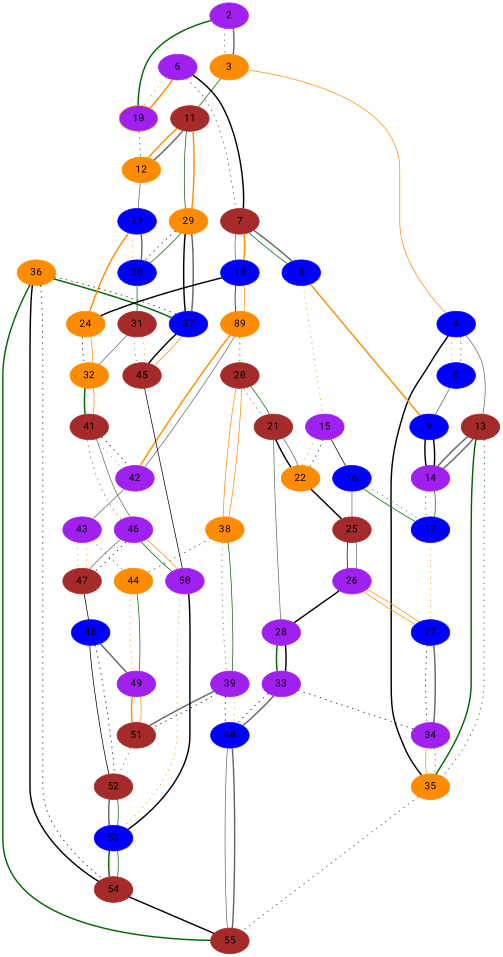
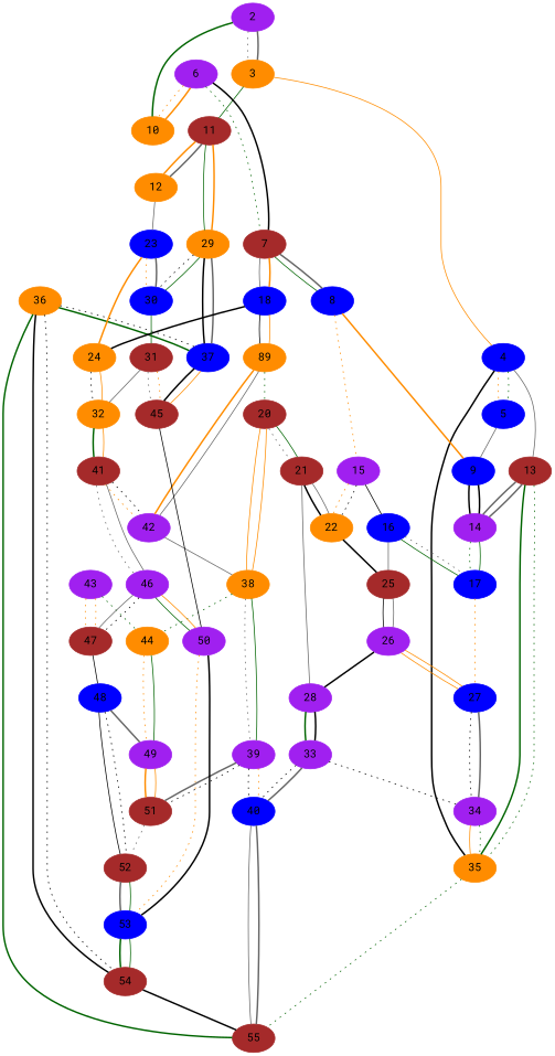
  graph {
    fontname="Roboto Mono"
    node [color=purple fontname="Roboto Mono" style=filled]
    edge [color=gray40 fontname="Roboto Mono" style=solid]
    3 [color=darkorange]
    2
-   10 [color=darkorange fillcolor=purple]
+   10 [color=darkorange]
    6
    7 [color=brown]
    4 [color=blue]
    11 [color=brown]
    12 [color=darkorange]
    5 [color=blue]
    13 [color=brown]
    35 [color=darkorange]
    29 [color=darkorange]
    36 [color=darkorange]
    37 [color=blue]
    55 [color=brown]
    54 [color=brown]
    9 [color=blue]
    14
    8 [color=blue]
    18 [color=blue]
    15
    n22 [color=darkorange label=89]
    24 [color=darkorange]
    16 [color=blue]
    22 [color=darkorange]
    17 [color=blue]
    23 [color=blue]
    30 [color=blue]
    27 [color=blue]
    25 [color=brown]
    26
    34
    20 [color=brown]
    42
    32 [color=darkorange]
    21 [color=brown]
    38 [color=darkorange]
    43
    28
    39
    44 [color=darkorange]
    33
    31 [color=brown]
    41 [color=brown]
    40 [color=blue]
    45 [color=brown]
    50
    46
    51 [color=brown]
    49
    52 [color=brown]
    47 [color=brown]
    48 [color=blue]
    53 [color=blue]
    3 -- 4 [color=darkorange]
    3 -- 11 [color=darkgreen]
    2 -- 3 [style=dotted]
    2 -- 3 [style=bold]
    2 -- 10 [color=darkgreen style=bold]
-   10 -- 12 [color=darkgreen style=dotted]
    6 -- 10 [color=darkorange style=dotted]
    6 -- 10 [color=darkorange style=bold]
    6 -- 7 [color=darkgreen style=dotted]
    6 -- 7 [color=black style=bold]
    7 -- 8 [color=darkgreen]
    7 -- 8 [style=bold]
    7 -- 18
    7 -- 18 [color=darkorange style=bold]
    4 -- 5 [color=darkorange style=dotted]
    4 -- 5 [color=darkgreen style=dotted]
    4 -- 13
    4 -- 35 [color=black style=bold]
    11 -- 12 [color=darkorange style=bold]
    11 -- 12 [style=bold]
    11 -- 29 [color=darkgreen]
    11 -- 29 [color=darkorange style=bold]
    12 -- 23
    5 -- 9
    13 -- 35 [color=darkgreen style=bold]
    13 -- 35 [color=darkgreen style=dotted]
    13 -- 14 [style=bold]
    13 -- 14 [style=bold]
    35 -- 55 [color=darkgreen style=dotted]
    29 -- 37 [color=black style=bold]
    29 -- 37 [style=bold]
    29 -- 30 [color=black style=dotted]
    29 -- 30 [color=darkgreen]
    36 -- 37 [color=darkgreen style=bold]
    36 -- 37 [color=black style=dotted]
    36 -- 55 [color=darkgreen style=bold]
    36 -- 54 [color=black style=bold]
    36 -- 54 [color=black style=dotted]
    37 -- 45 [color=black style=bold]
    37 -- 45 [color=darkorange]
    54 -- 55 [color=black style=bold]
    9 -- 14 [color=black style=bold]
    9 -- 14 [color=black style=bold]
    14 -- 17 [color=darkgreen style=dotted]
    14 -- 17 [color=darkgreen]
    8 -- 9 [color=darkorange style=bold]
    8 -- 15 [color=darkorange style=dotted]
    18 -- n22 [color=black]
    18 -- n22 [color=darkorange]
    18 -- 24 [color=black style=bold]
    15 -- 16 [color=black]
    15 -- 22 [color=darkorange style=dotted]
    15 -- 22 [color=black style=dotted]
    n22 -- 20 [color=darkgreen style=dotted]
    n22 -- 42 [color=darkorange style=bold]
    n22 -- 42
    24 -- 32 [color=black style=dotted]
    24 -- 32 [color=darkorange]
    16 -- 17 [color=darkgreen]
    16 -- 17 [style=dotted]
    16 -- 25
    22 -- 25 [color=black style=bold]
    17 -- 27 [color=darkorange style=dotted]
    23 -- 24 [color=darkorange style=bold]
    23 -- 30 [color=darkorange style=dotted]
    23 -- 30 [style=bold]
    30 -- 31 [color=darkgreen]
    27 -- 34 [color=black style=dotted]
    27 -- 34 [style=bold]
    25 -- 26 [color=black]
    25 -- 26
    26 -- 27 [color=darkorange]
    26 -- 27 [color=darkorange]
    26 -- 28 [color=black style=bold]
    34 -- 35 [color=darkorange]
    34 -- 35 [color=darkgreen style=dotted]
    20 -- 21 [style=dotted]
    20 -- 21 [color=darkgreen]
    20 -- 38 [color=darkorange]
    20 -- 38 [color=darkorange]
-   42 -- 43
+   42 -- 38
    32 -- 41 [color=darkgreen style=bold]
    32 -- 41 [color=darkorange]
    21 -- 22 [color=black style=bold]
    21 -- 22
    21 -- 28
    38 -- 39 [style=dotted]
    38 -- 39 [color=darkgreen]
    38 -- 44 [color=darkgreen style=dotted]
-   43 -- 44 [style=dotted]
+   43 -- 44 [color=darkgreen style=dotted]
    43 -- 47 [color=darkorange style=dotted]
    43 -- 47 [color=darkorange style=dotted]
    28 -- 33 [color=darkgreen style=bold]
    28 -- 33 [color=black style=bold]
    39 -- 40 [color=black style=dotted]
    39 -- 40 [color=darkorange style=dotted]
    39 -- 51 [style=bold]
    39 -- 51 [color=black style=dotted]
    44 -- 49 [color=darkorange style=dotted]
    44 -- 49 [color=darkgreen]
    33 -- 34 [color=black style=dotted]
    33 -- 40 [color=black style=dotted]
    33 -- 40 [style=bold]
    31 -- 32
    31 -- 45 [style=dotted]
    31 -- 45 [color=darkorange style=dotted]
    41 -- 42 [color=darkorange style=dotted]
    41 -- 42 [color=black style=dotted]
    41 -- 46 [style=dotted]
    41 -- 46
    40 -- 55
    40 -- 55 [style=bold]
    45 -- 50 [color=black]
    50 -- 53 [color=darkorange style=dotted]
    50 -- 53 [color=black style=bold]
    46 -- 50 [color=darkgreen]
    46 -- 50 [color=darkorange]
    46 -- 47
    46 -- 47 [color=black style=dotted]
    51 -- 52 [style=dotted]
    49 -- 51 [color=darkorange style=bold]
    49 -- 51 [color=darkorange]
    52 -- 53 [style=bold]
    52 -- 53 [color=darkgreen]
    47 -- 48 [color=black]
    48 -- 49 [style=bold]
    48 -- 52 [color=black]
    48 -- 52 [color=black style=dotted]
    53 -- 54 [color=darkgreen style=bold]
    53 -- 54 [color=darkgreen]
  }
